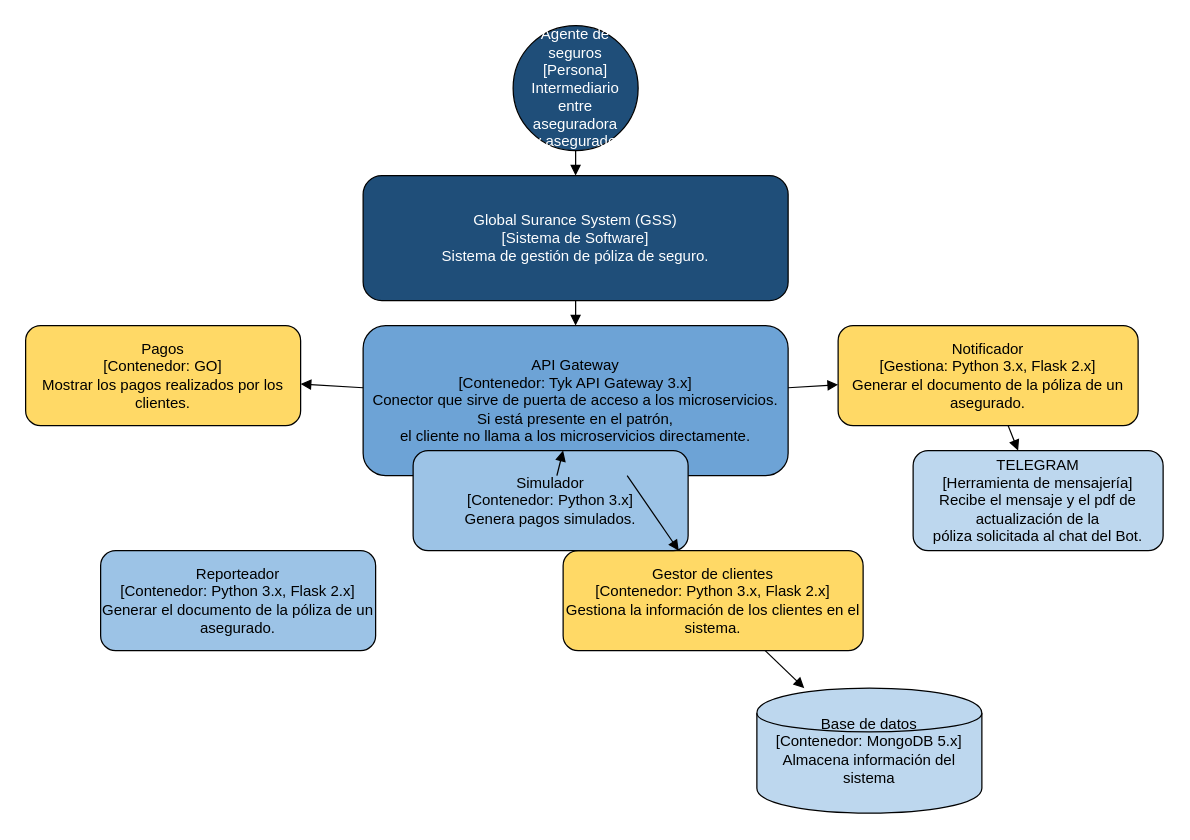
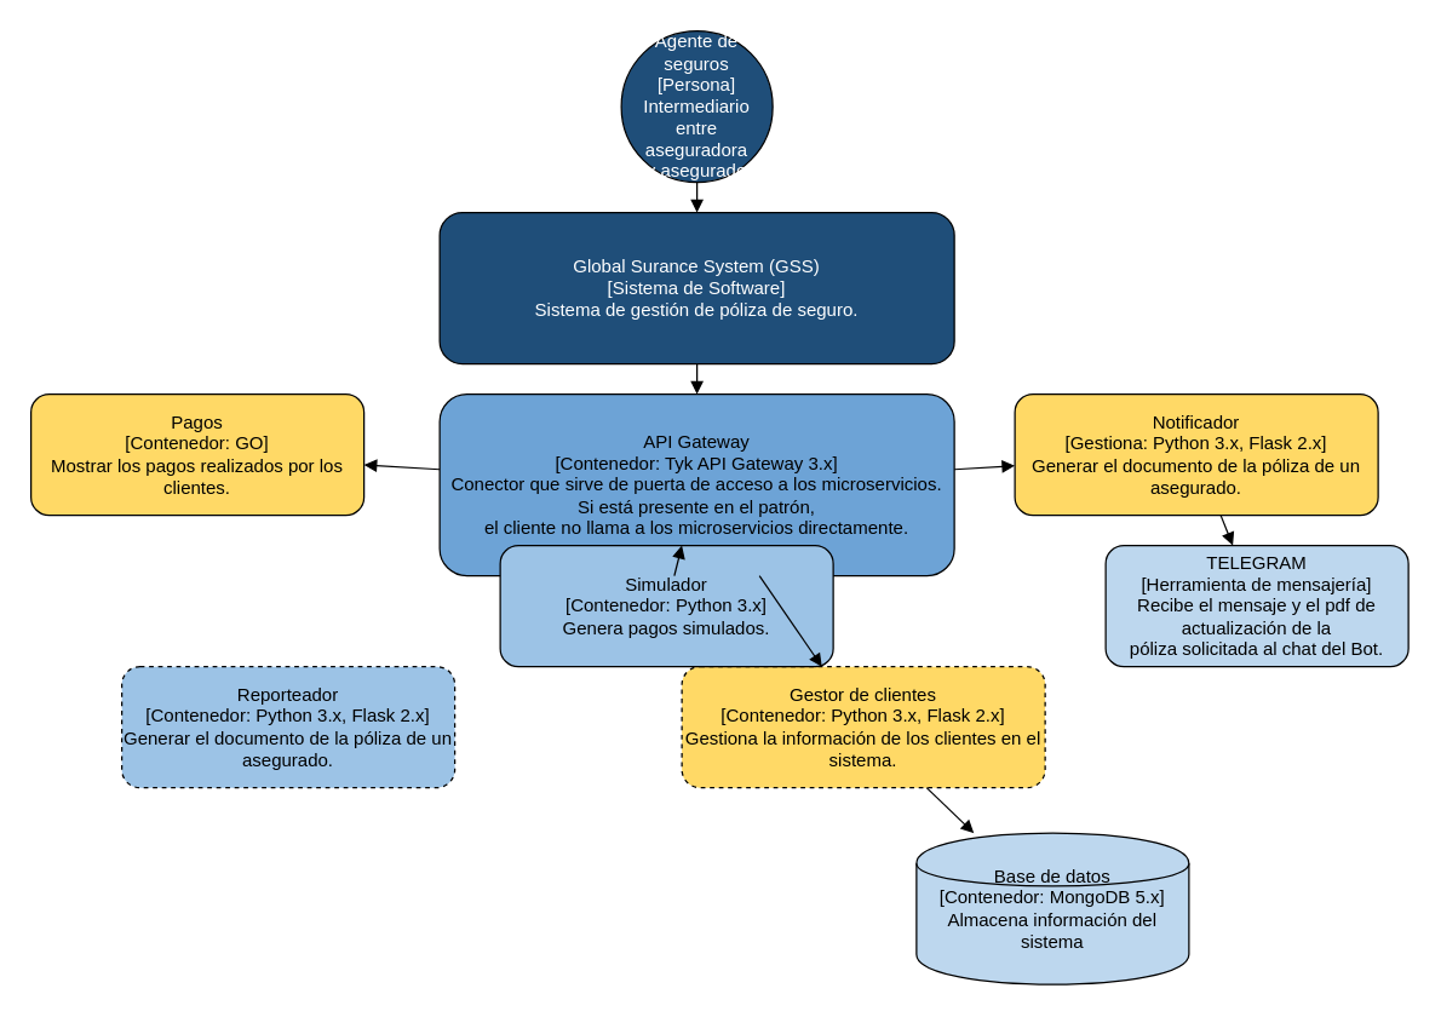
  <mxCell id="0" />
  <mxCell id="1" parent="0" />
  <mxCell id="2" value="Agente de seguros&#10;[Persona]&#10;Intermediario entre aseguradora&#10;y asegurado" style="ellipse;html=1;aspect=fixed;whiteSpace=wrap;fillColor=#1F4E79;fontColor=#FFFFFF;" parent="1" vertex="1"><mxGeometry x="410" y="20" width="100" height="100" as="geometry" /></mxCell>
  <mxCell id="3" value="Global Surance System (GSS)&#10;[Sistema de Software]&#10;Sistema de gestión de póliza de seguro." style="rounded=1;whiteSpace=wrap;html=1;fillColor=#1F4E79;fontColor=#FFFFFF;" parent="1" vertex="1"><mxGeometry x="290" y="140" width="340" height="100" as="geometry" /></mxCell>
  <mxCell id="4" value="API Gateway&#10;[Contenedor: Tyk API Gateway 3.x]&#10;Conector que sirve de puerta de acceso a los microservicios. Si está presente en el patrón,&#10;el cliente no llama a los microservicios directamente." style="rounded=1;whiteSpace=wrap;html=1;fillColor=#6DA3D6;" parent="1" vertex="1"><mxGeometry x="290" y="260" width="340" height="120" as="geometry" /></mxCell>
  <mxCell id="5" value="Pagos&#10;[Contenedor: GO]&#10;Mostrar los pagos realizados por los clientes." style="rounded=1;whiteSpace=wrap;html=1;fillColor=#FFD966;" parent="1" vertex="1"><mxGeometry x="20" y="260" width="220" height="80" as="geometry" /></mxCell>
- <mxCell id="6" value="Reporteador&#10;[Contenedor: Python 3.x, Flask 2.x]&#10;Generar el documento de la póliza de un asegurado." style="rounded=1;whiteSpace=wrap;html=1;fillColor=#9CC3E6;" parent="1" vertex="1"><mxGeometry x="80" y="440" width="220" height="80" as="geometry" /></mxCell>
- <mxCell id="7" value="Gestor de clientes&#10;[Contenedor: Python 3.x, Flask 2.x]&#10;Gestiona la información de los clientes en el sistema." style="rounded=1;whiteSpace=wrap;html=1;fillColor=#FFD966;" parent="1" vertex="1"><mxGeometry x="450" y="440" width="240" height="80" as="geometry" /></mxCell>
+ <mxCell id="6" value="Reporteador&#10;[Contenedor: Python 3.x, Flask 2.x]&#10;Generar el documento de la póliza de un asegurado." style="rounded=1;whiteSpace=wrap;html=1;fillColor=#9CC3E6;dashed=1;" parent="1" vertex="1"><mxGeometry x="80" y="440" width="220" height="80" as="geometry" /></mxCell>
+ <mxCell id="7" value="Gestor de clientes&#10;[Contenedor: Python 3.x, Flask 2.x]&#10;Gestiona la información de los clientes en el sistema." style="rounded=1;whiteSpace=wrap;html=1;fillColor=#FFD966;dashed=1;" parent="1" vertex="1"><mxGeometry x="450" y="440" width="240" height="80" as="geometry" /></mxCell>
  <mxCell id="8" value="Base de datos&#10;[Contenedor: MongoDB 5.x]&#10;Almacena información del sistema" style="shape=cylinder;whiteSpace=wrap;html=1;fillColor=#BDD7EE;" parent="1" vertex="1"><mxGeometry x="605" y="550" width="180" height="100" as="geometry" /></mxCell>
  <mxCell id="9" value="Notificador&#10;[Gestiona: Python 3.x, Flask 2.x]&#10;Generar el documento de la póliza de un asegurado." style="rounded=1;whiteSpace=wrap;html=1;fillColor=#FFD966;" parent="1" vertex="1"><mxGeometry x="670" y="260" width="240" height="80" as="geometry" /></mxCell>
  <mxCell id="10" value="Simulador&#10;[Contenedor: Python 3.x]&#10;Genera pagos simulados." style="rounded=1;whiteSpace=wrap;html=1;fillColor=#9CC3E6;" parent="1" vertex="1"><mxGeometry x="330" y="360" width="220" height="80" as="geometry" /></mxCell>
  <mxCell id="11" value="TELEGRAM&#10;[Herramienta de mensajería]&#10;Recibe el mensaje y el pdf de actualización de la&#10;póliza solicitada al chat del Bot." style="rounded=1;whiteSpace=wrap;html=1;fillColor=#BDD7EE;" parent="1" vertex="1"><mxGeometry x="730" y="360" width="200" height="80" as="geometry" /></mxCell>
  <mxCell id="12" style="endArrow=block;" parent="1" source="2" target="3" edge="1"><mxGeometry relative="1" as="geometry" /></mxCell>
  <mxCell id="13" style="endArrow=block;" parent="1" source="3" target="4" edge="1"><mxGeometry relative="1" as="geometry" /></mxCell>
  <mxCell id="14" style="endArrow=block;" parent="1" source="4" target="5" edge="1"><mxGeometry relative="1" as="geometry" /></mxCell>
  <mxCell id="15" style="endArrow=block;" parent="1" source="4" target="7" edge="1"><mxGeometry relative="1" as="geometry" /></mxCell>
  <mxCell id="16" style="endArrow=block;" parent="1" source="7" target="8" edge="1"><mxGeometry relative="1" as="geometry" /></mxCell>
  <mxCell id="17" style="endArrow=block;" parent="1" source="4" target="9" edge="1"><mxGeometry relative="1" as="geometry" /></mxCell>
  <mxCell id="18" style="endArrow=block;" parent="1" source="9" target="11" edge="1"><mxGeometry relative="1" as="geometry" /></mxCell>
  <mxCell id="19" style="endArrow=block;" parent="1" source="4" target="10" edge="1"><mxGeometry relative="1" as="geometry" /></mxCell>
